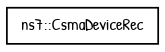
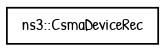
  digraph {
    rankdir=LR
    fontname="Patrick Hand"
-   n1 [color=black fillcolor=white fontname="Patrick Hand" fontsize=10 height=0.2 label="ns7::CsmaDeviceRec" shape=record style=filled width=0.4]
+   n1 [color=black fillcolor=white fontname="Patrick Hand" fontsize=10 height=0.2 label="ns3::CsmaDeviceRec" shape=record style=filled width=0.4]
  }
